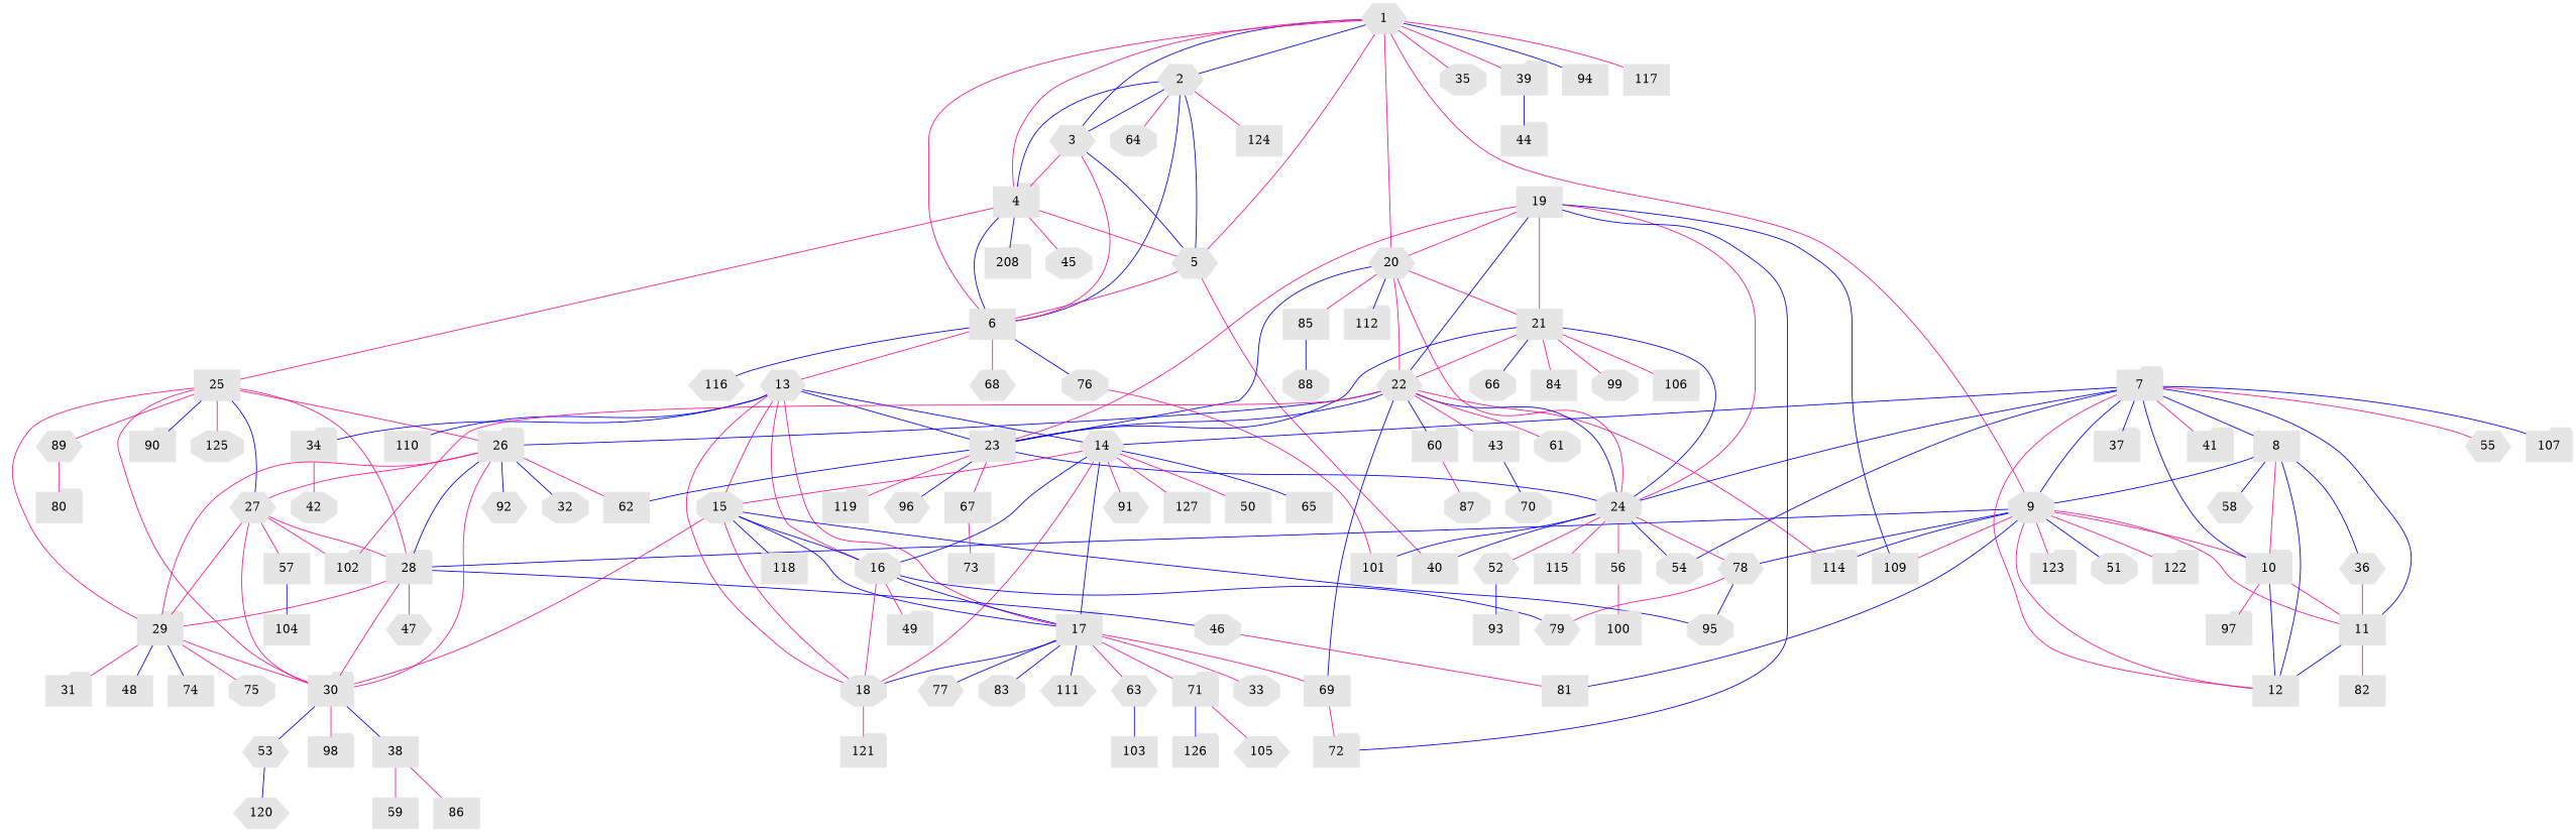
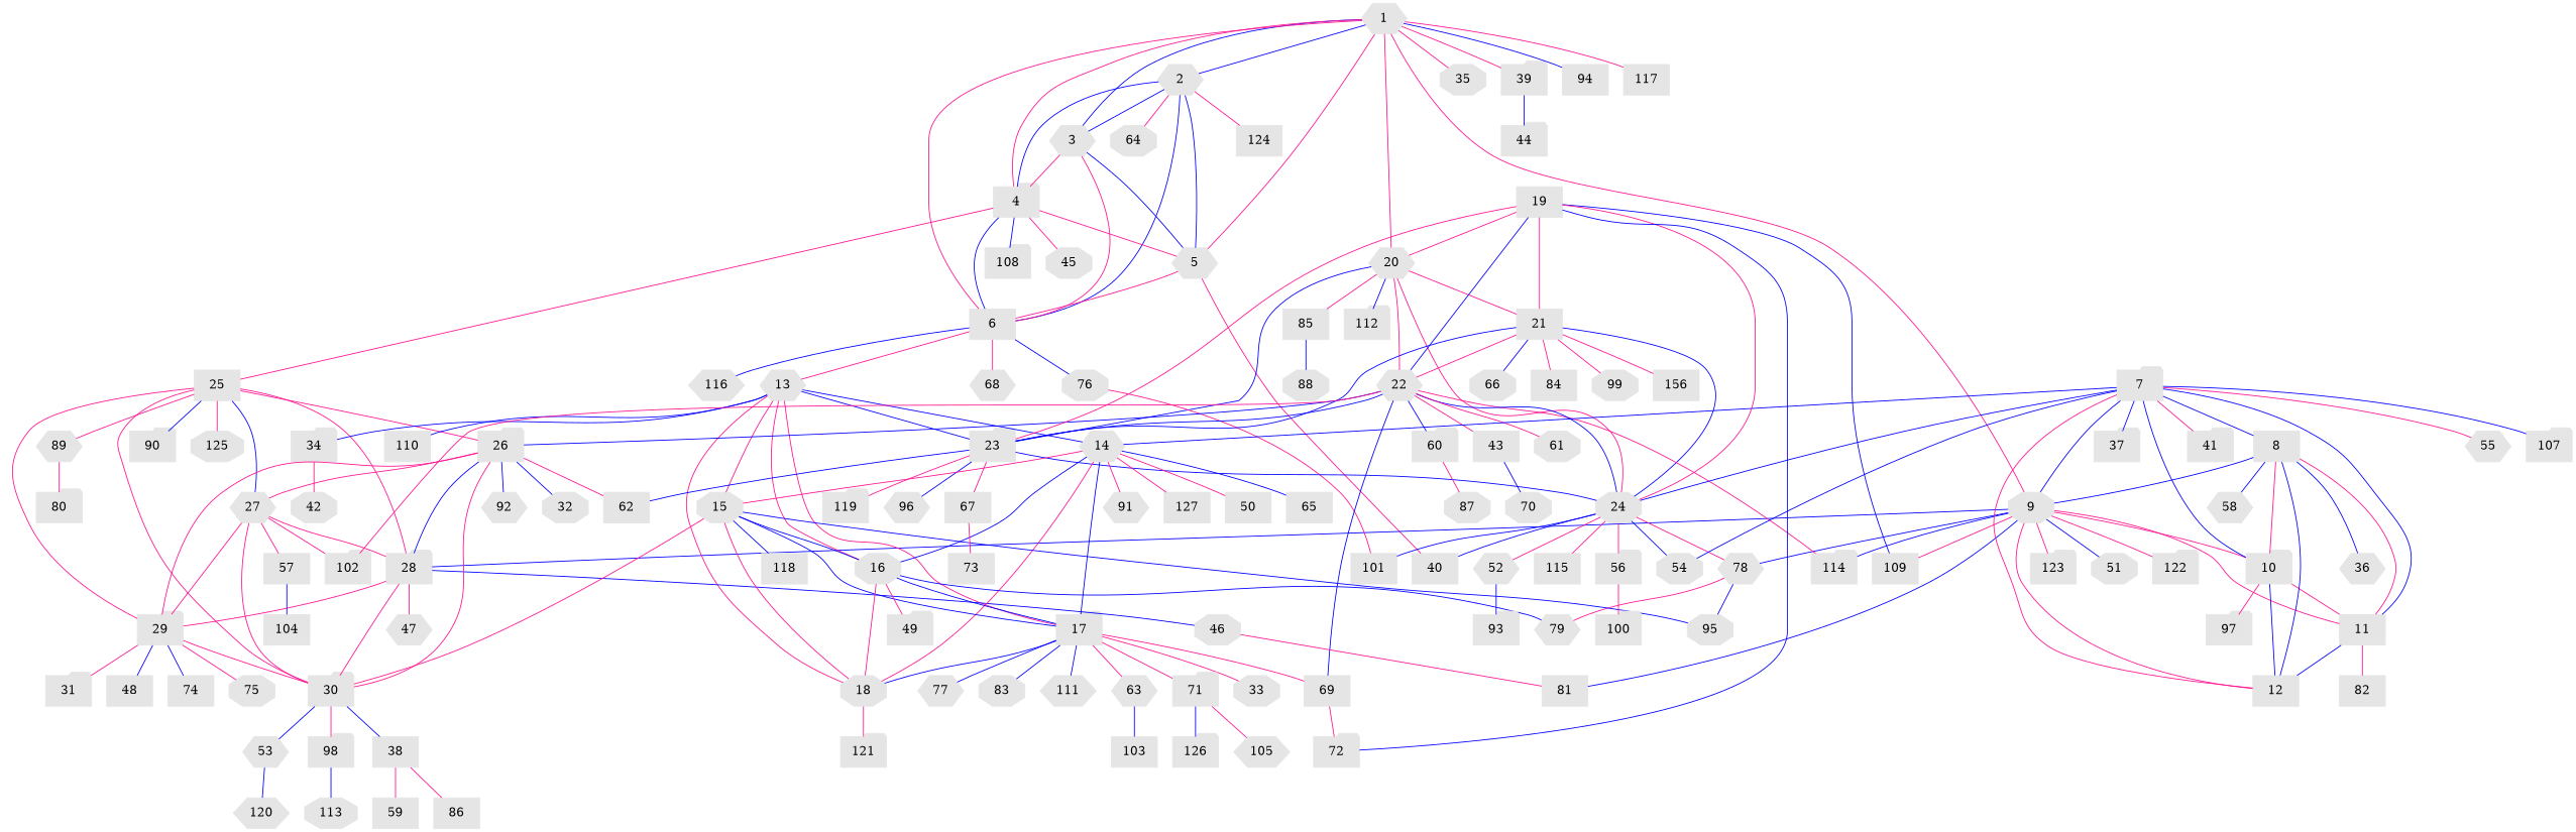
  graph {
    node [color=gray90 shape=box style=filled]
    edge [color=deeppink]
    1 [shape=hexagon]
    2 [shape=hexagon]
    3 [shape=hexagon]
    4 [shape=folder]
    5 [shape=hexagon]
    6
    9 [shape=octagon]
    20 [shape=hexagon]
    35 [shape=octagon]
    39 [shape=folder]
    94
    117
    64 [shape=octagon]
    124
    25
    45 [shape=octagon]
-   108 [shape=folder label=208]
+   108 [shape=folder]
    40
    13 [shape=hexagon]
    68 [shape=hexagon]
    76 [shape=octagon]
    116 [shape=hexagon]
    10 [shape=folder]
    11
    12
    28 [shape=folder]
    51 [shape=octagon]
    78 [shape=hexagon]
    81
    109
    114 [shape=folder]
    122 [shape=folder]
    123 [shape=folder]
    24 [shape=octagon]
    23 [shape=folder]
    21
    22 [shape=hexagon]
    85
    112 [shape=folder]
    44 [shape=folder]
    30 [shape=folder]
    26 [shape=folder]
    27 [shape=hexagon]
    29 [shape=folder]
    89 [shape=hexagon]
    90 [shape=folder]
    125 [shape=octagon]
    14 [shape=hexagon]
    15 [shape=octagon]
    16 [shape=octagon]
    17 [shape=folder]
    18 [shape=octagon]
    34 [shape=folder]
    110
    101
    7 [shape=folder]
    8
    37 [shape=folder]
    41 [shape=folder]
    54 [shape=octagon]
    55 [shape=hexagon]
    107 [shape=folder]
    36 [shape=hexagon]
    58 [shape=hexagon]
    97 [shape=folder]
    82
    50
    65
    91 [shape=hexagon]
    127
    52 [shape=hexagon]
    56 [shape=folder]
    115
    46 [shape=octagon]
    47 [shape=hexagon]
    95 [shape=octagon]
    79 [shape=hexagon]
    118
    49 [shape=folder]
    33 [shape=octagon]
    63 [shape=hexagon]
    69
    71 [shape=folder]
    77 [shape=hexagon]
    83 [shape=octagon]
    111 [shape=hexagon]
    121 [shape=folder]
    62
    67
    96 [shape=hexagon]
    119 [shape=folder]
    42 [shape=octagon]
    38
    53 [shape=hexagon]
    98 [shape=folder]
    103
    72 [shape=folder]
    105 [shape=hexagon]
    126 [shape=folder]
    19
    66 [shape=octagon]
    84
    99 [shape=octagon]
-   106
+   106 [label=156]
    43
    60 [shape=folder]
    61 [shape=octagon]
    102 [shape=folder]
    88 [shape=octagon]
    32 [shape=octagon]
    92 [shape=hexagon]
    70 [shape=octagon]
    87 [shape=octagon]
    73
    93 [shape=folder]
    100 [shape=folder]
    57
    31 [shape=folder]
    48
    74
    75 [shape=octagon]
    80 [shape=folder]
    104
    59
    86
    120 [shape=hexagon]
+   113 [shape=octagon]
    1 -- 2 [color=blue]
    1 -- 3 [color=blue]
    1 -- 4
    1 -- 5
    1 -- 6
    1 -- 9
    1 -- 20
    1 -- 35
    1 -- 39
    1 -- 94 [color=blue]
    1 -- 117
    2 -- 3 [color=blue]
    2 -- 4 [color=blue]
    2 -- 5 [color=blue]
    2 -- 6 [color=blue]
    2 -- 64
    2 -- 124
    3 -- 4
    3 -- 5 [color=blue]
    3 -- 6
    4 -- 5
    4 -- 6 [color=blue]
    4 -- 25
    4 -- 45
    4 -- 108 [color=blue]
    5 -- 6
    5 -- 40
    6 -- 13
    6 -- 68
    6 -- 76 [color=blue]
    6 -- 116 [color=blue]
    9 -- 10
    9 -- 11
    9 -- 12
    9 -- 28 [color=blue]
    9 -- 51 [color=blue]
    9 -- 78 [color=blue]
    9 -- 81 [color=blue]
    9 -- 109
    9 -- 114 [color=blue]
    9 -- 122
    9 -- 123
    20 -- 24
    20 -- 23 [color=blue]
    20 -- 21
    20 -- 22
    20 -- 85
    20 -- 112 [color=blue]
    39 -- 44 [color=blue]
    25 -- 28
    25 -- 30
    25 -- 26
    25 -- 27 [color=blue]
    25 -- 29
    25 -- 89
    25 -- 90 [color=blue]
    25 -- 125
    13 -- 23 [color=blue]
    13 -- 14 [color=blue]
    13 -- 15
    13 -- 16
    13 -- 17
    13 -- 18
    13 -- 34 [color=blue]
    13 -- 110 [color=blue]
    76 -- 101
    10 -- 11
    10 -- 12 [color=blue]
    10 -- 97
    11 -- 12 [color=blue]
    11 -- 82
    28 -- 30
    28 -- 29
    28 -- 46 [color=blue]
    28 -- 47
    78 -- 95 [color=blue]
    78 -- 79
    24 -- 40 [color=blue]
    24 -- 78
    24 -- 101 [color=blue]
    24 -- 54 [color=blue]
    24 -- 52
    24 -- 56
    24 -- 115
    23 -- 24 [color=blue]
    23 -- 62 [color=blue]
    23 -- 67
    23 -- 96 [color=blue]
    23 -- 119
    21 -- 24 [color=blue]
    21 -- 23 [color=blue]
    21 -- 22
    21 -- 66 [color=blue]
    21 -- 84
    21 -- 99
    21 -- 106
    22 -- 114
    22 -- 24 [color=blue]
    22 -- 23 [color=blue]
    22 -- 26 [color=blue]
    22 -- 69 [color=blue]
    22 -- 43
    22 -- 60 [color=blue]
    22 -- 61
    22 -- 102
    85 -- 88 [color=blue]
    30 -- 38 [color=blue]
    30 -- 53 [color=blue]
    30 -- 98
    26 -- 28 [color=blue]
    26 -- 30
    26 -- 27
    26 -- 29
    26 -- 62
    26 -- 32 [color=blue]
    26 -- 92 [color=blue]
    27 -- 28
    27 -- 30
    27 -- 29
    27 -- 102
    27 -- 57
    29 -- 30
    29 -- 31
    29 -- 48 [color=blue]
    29 -- 74 [color=blue]
    29 -- 75
    89 -- 80
    14 -- 15
    14 -- 16 [color=blue]
    14 -- 17 [color=blue]
    14 -- 18
    14 -- 50
    14 -- 65 [color=blue]
    14 -- 91
    14 -- 127
    15 -- 30
    15 -- 16 [color=blue]
    15 -- 17 [color=blue]
    15 -- 18
    15 -- 95 [color=blue]
    15 -- 118 [color=blue]
    16 -- 17 [color=blue]
    16 -- 18
    16 -- 79 [color=blue]
    16 -- 49
    17 -- 18 [color=blue]
    17 -- 33
    17 -- 63
    17 -- 69
    17 -- 71
    17 -- 77 [color=blue]
    17 -- 83 [color=blue]
    17 -- 111 [color=blue]
    18 -- 121
    34 -- 42
    7 -- 9 [color=blue]
    7 -- 10 [color=blue]
    7 -- 11 [color=blue]
    7 -- 12
    7 -- 24 [color=blue]
    7 -- 14 [color=blue]
    7 -- 8 [color=blue]
    7 -- 37 [color=blue]
    7 -- 41
    7 -- 54 [color=blue]
    7 -- 55
    7 -- 107 [color=blue]
    8 -- 9 [color=blue]
    8 -- 10
-   36 -- 11
+   8 -- 11
    8 -- 12 [color=blue]
    8 -- 36 [color=blue]
    8 -- 58 [color=blue]
    52 -- 93 [color=blue]
    56 -- 100
    46 -- 81
    63 -- 103 [color=blue]
    69 -- 72
    71 -- 105
    71 -- 126 [color=blue]
    67 -- 73
    38 -- 59
    38 -- 86
    53 -- 120 [color=blue]
+   98 -- 113 [color=blue]
    19 -- 20
    19 -- 109 [color=blue]
    19 -- 24
    19 -- 23
    19 -- 21
    19 -- 22 [color=blue]
    19 -- 72 [color=blue]
    43 -- 70 [color=blue]
    60 -- 87
    57 -- 104 [color=blue]
  }
